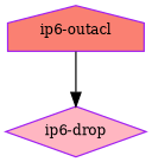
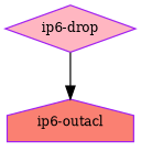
  digraph {
    rankdir=TB
    node [color=purple fontcolor=black fontsize=10 style=filled]
    "ip6-outacl" [fillcolor=salmon shape=house]
    "ip6-drop" [fillcolor=lightpink shape=diamond]
-   "ip6-outacl" -> "ip6-drop" [fontsize=8]
+   "ip6-drop" -> "ip6-outacl" [fontsize=8]
  }
